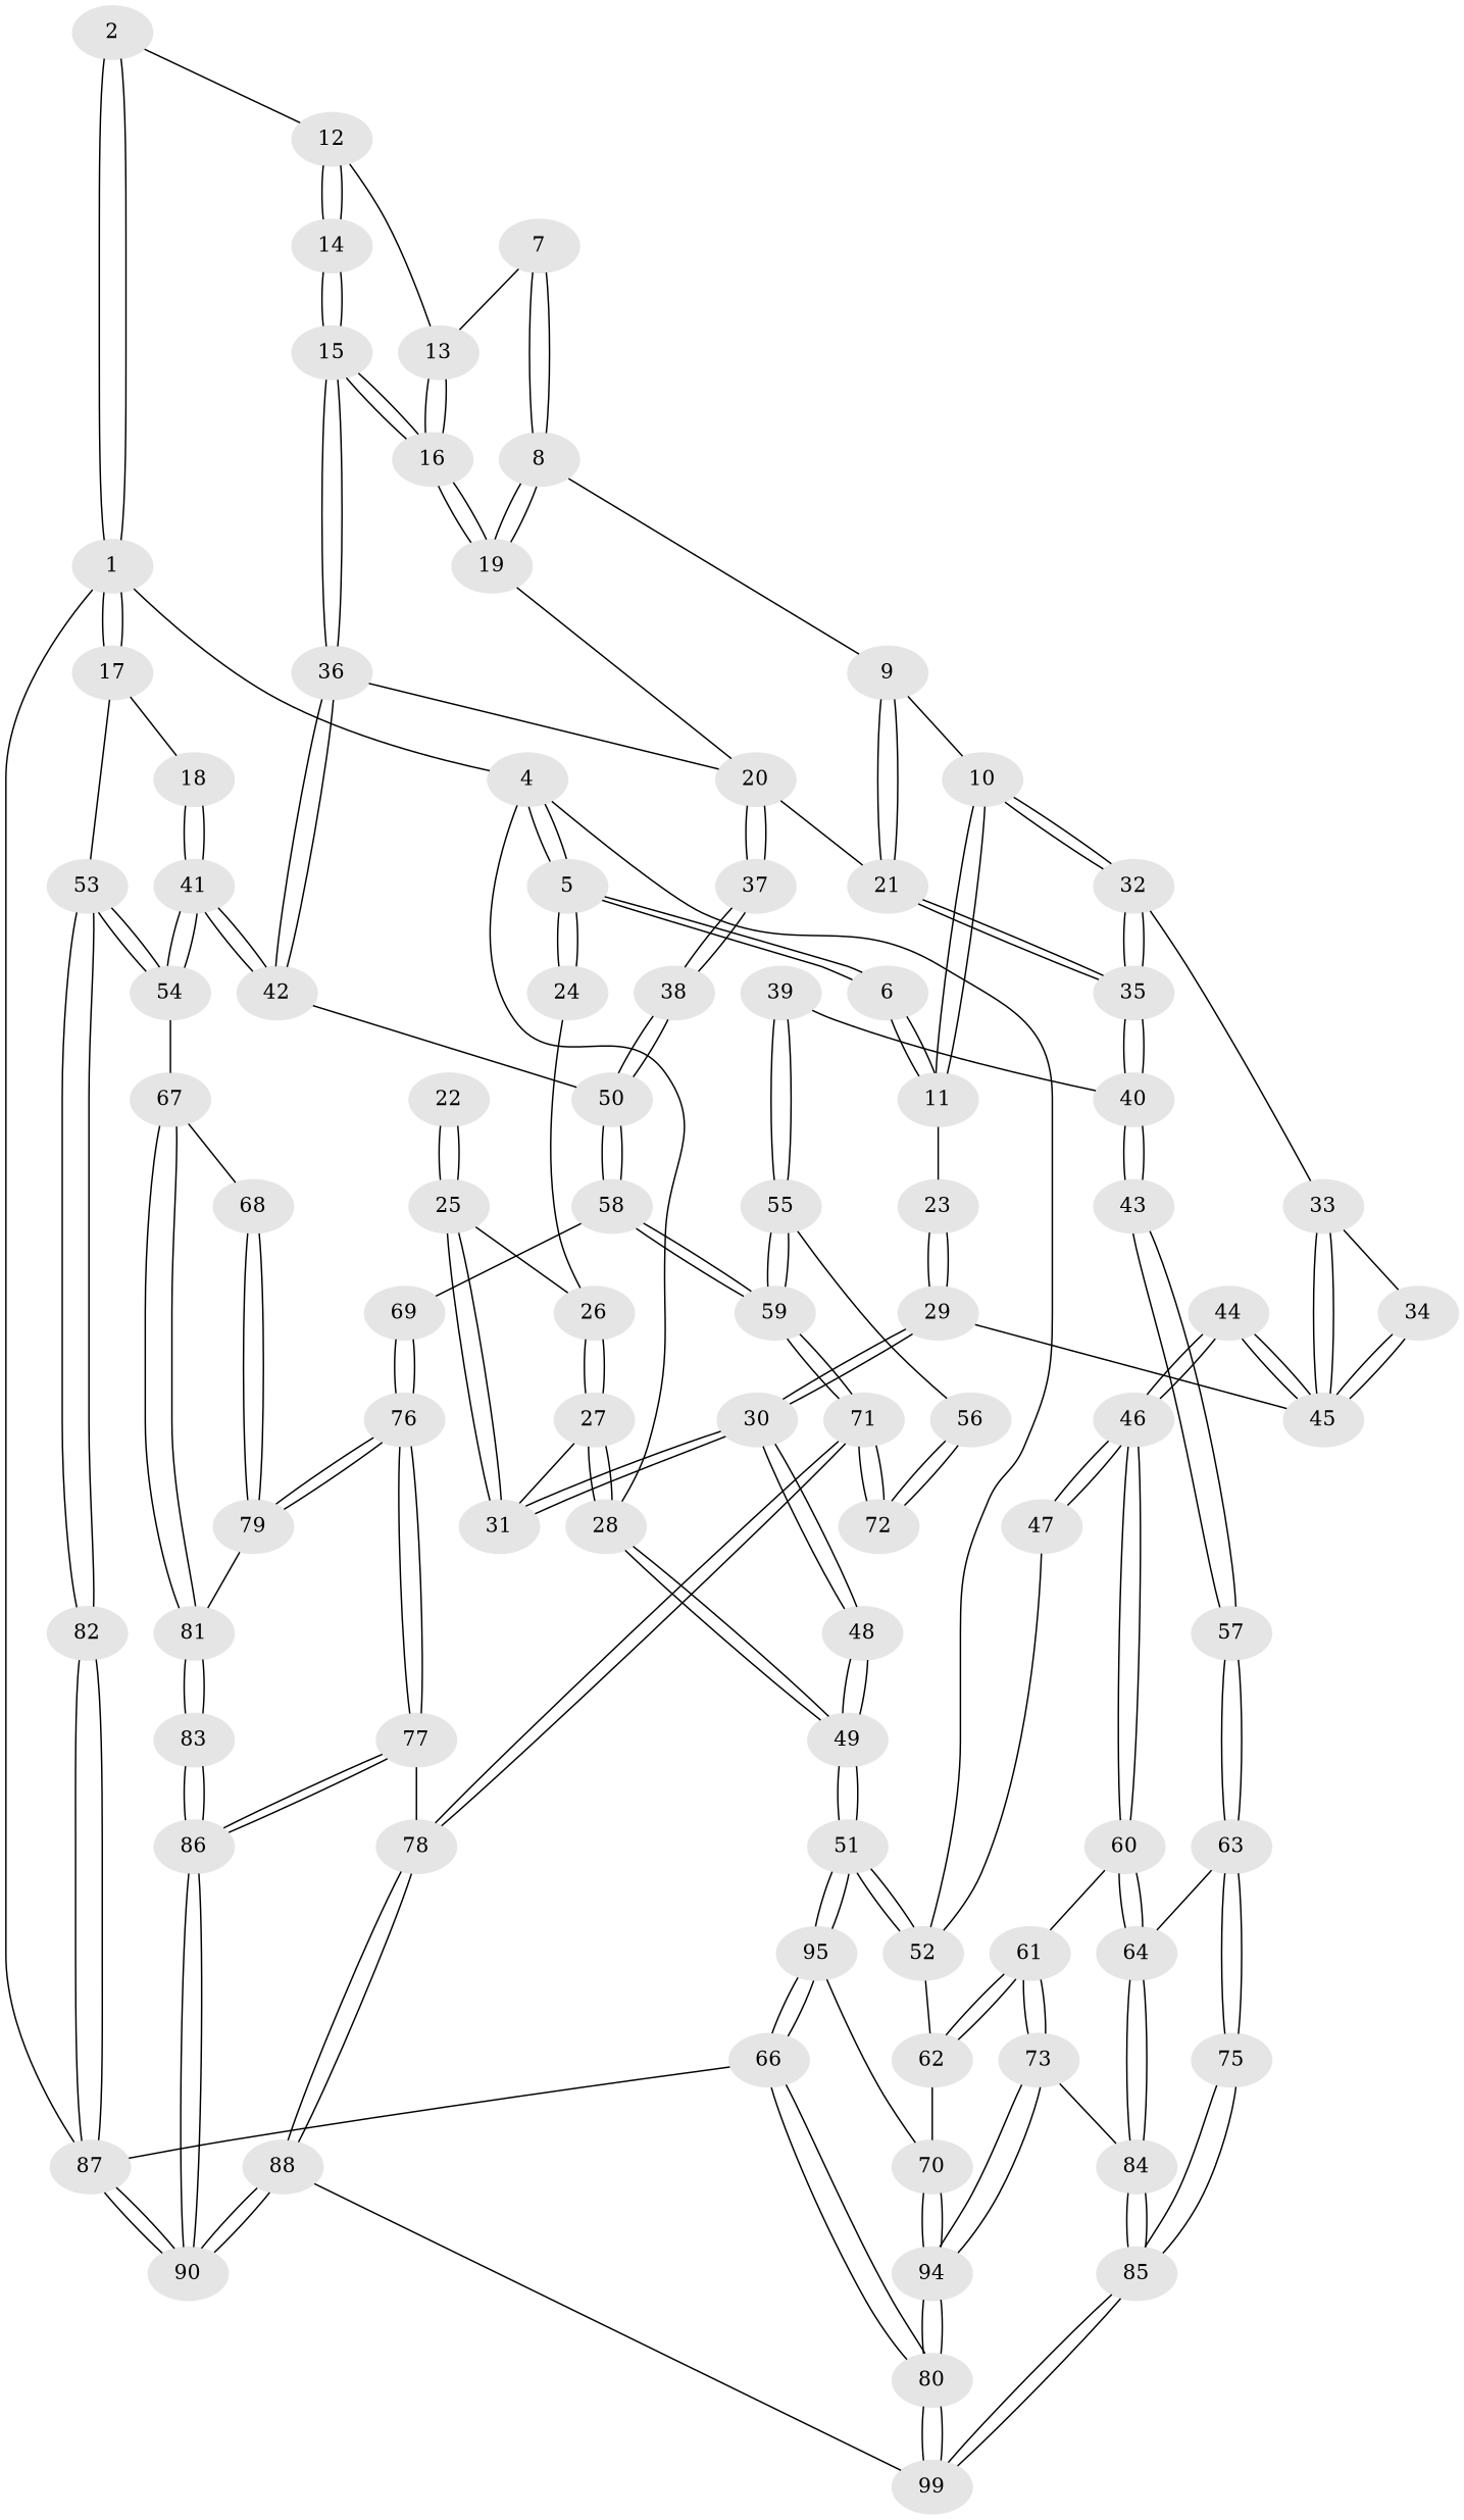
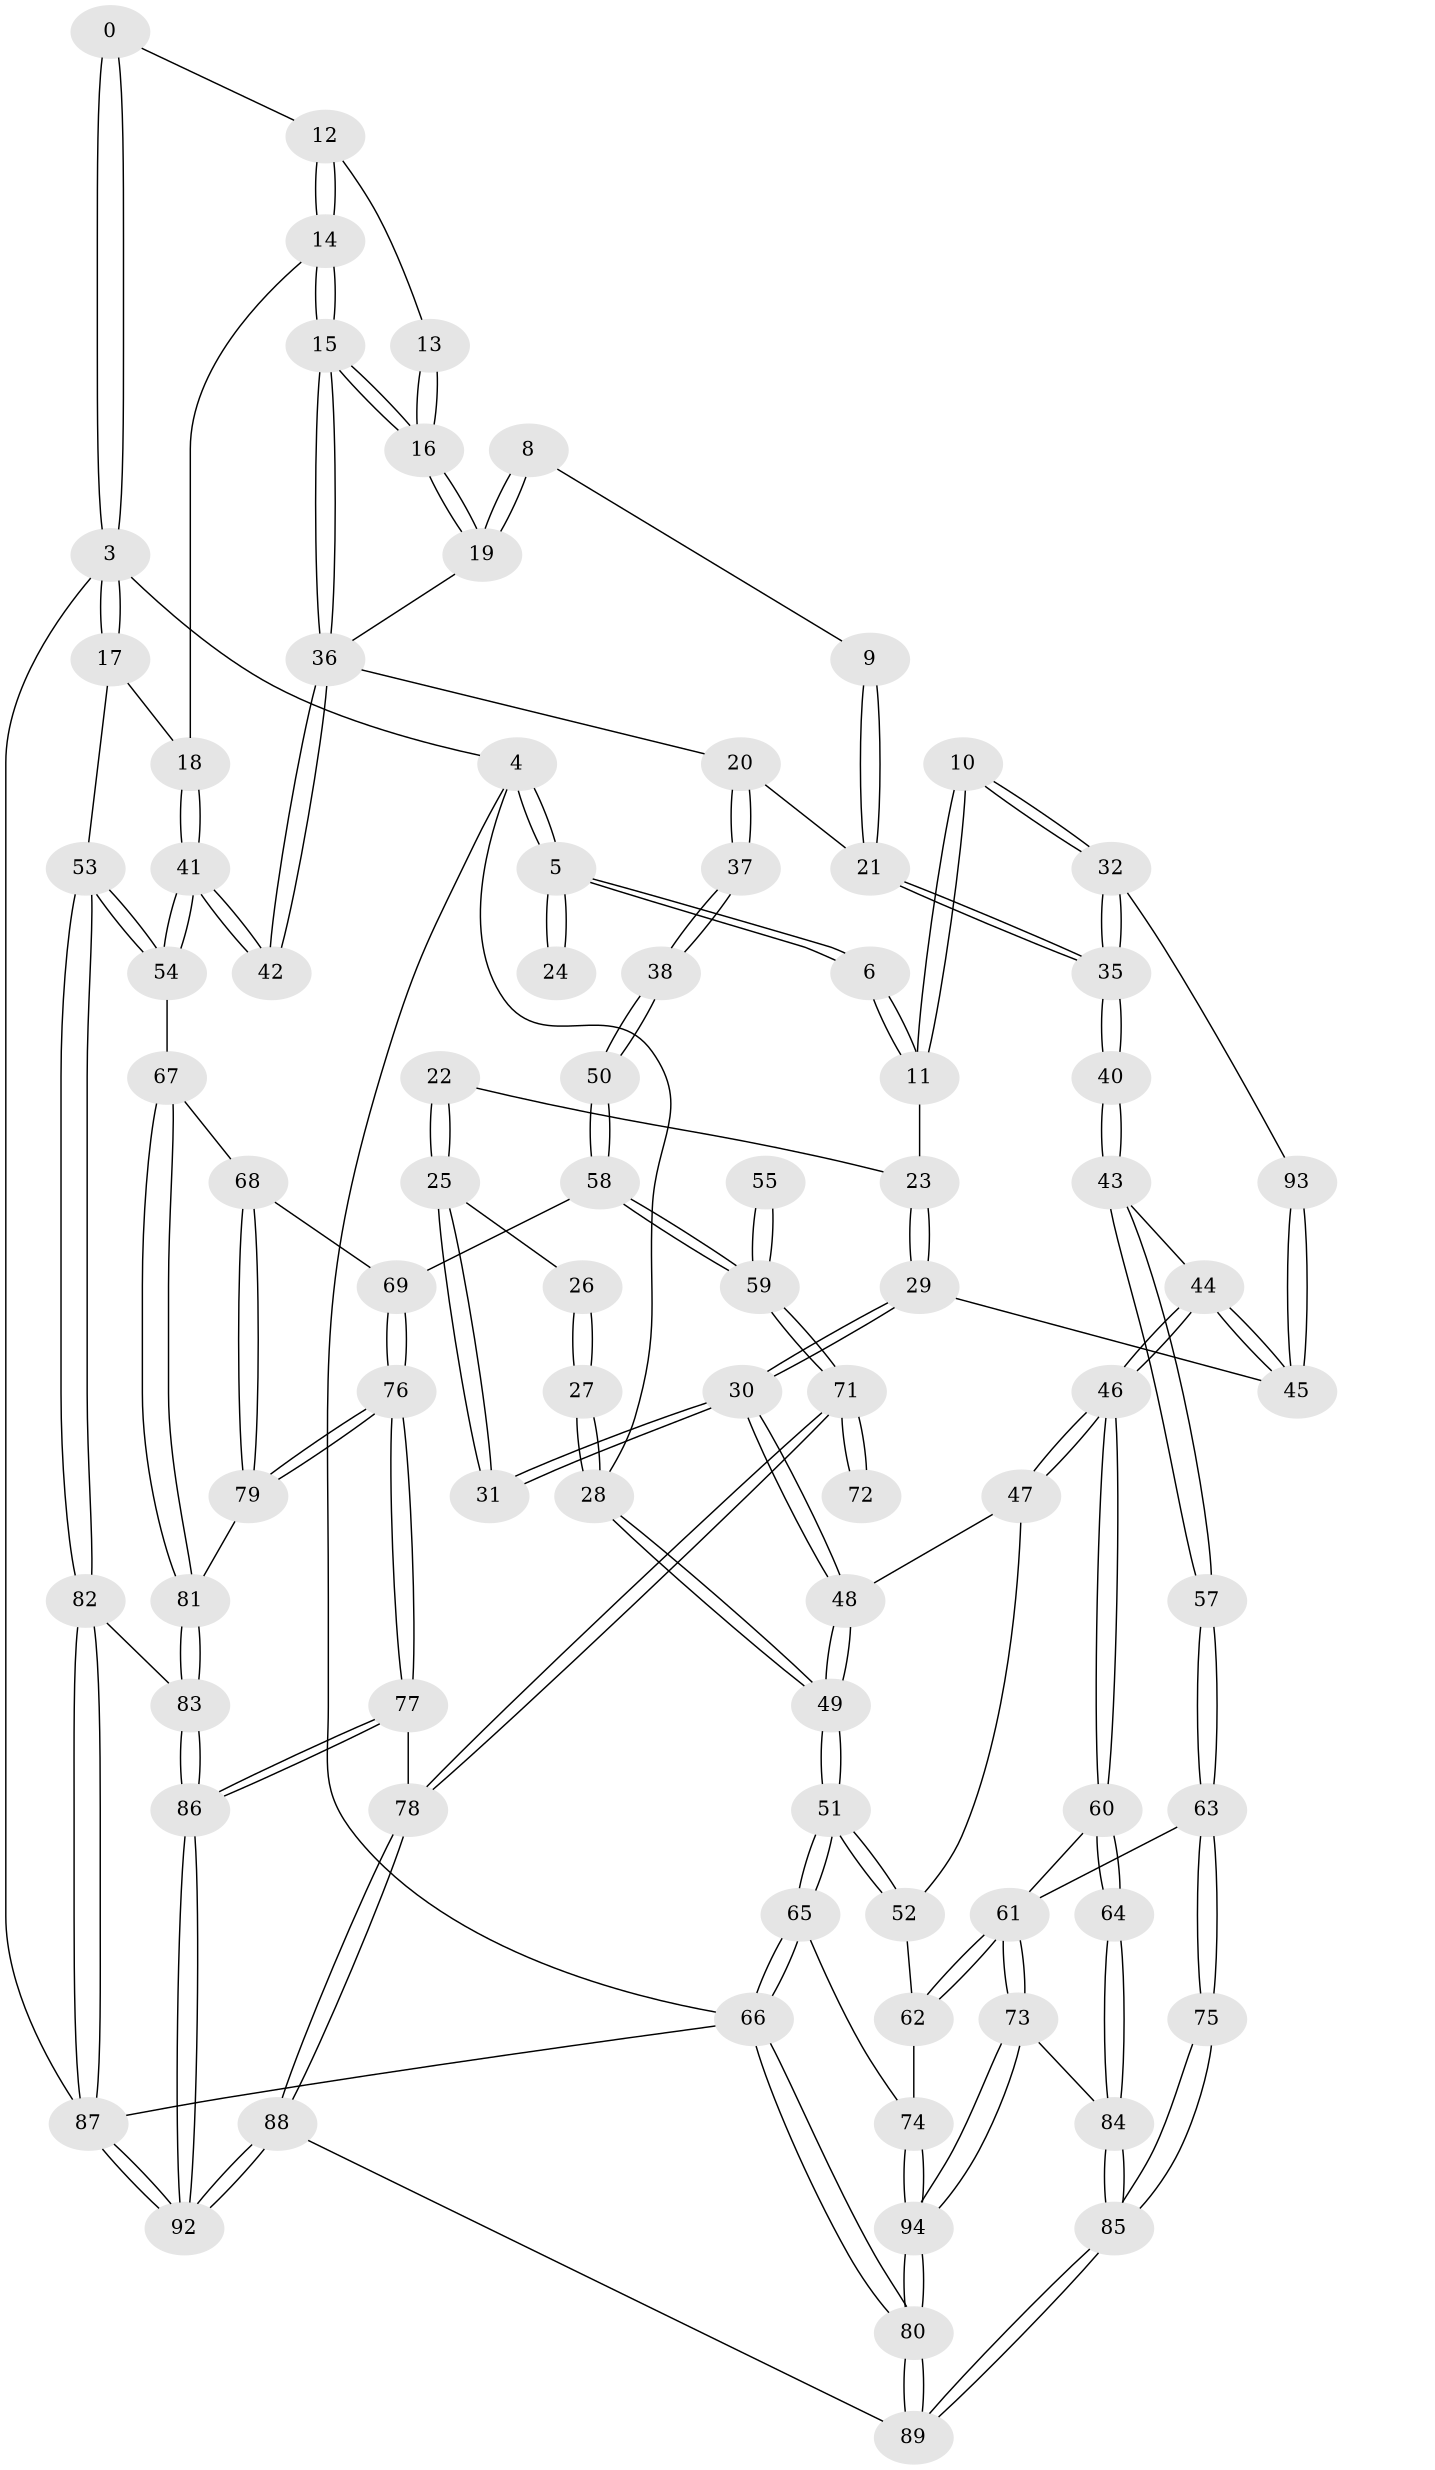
  graph {
    node [color=gray90 style=filled]
-   2
-   3 [label=1]
+   2 [label=0]
+   3
    12
-   7
    8
    13
    4
    17
    87
    14
    5
    28
    66
    18
    53
-   90
+   90 [label=92]
    6
    24
    49
    80
    11
    26
    23
    9
    19
    16
    10
    21
    20
    32
    35
-   33
+   33 [label=93]
    29
    15
    36
    41
    42
    54
    82
    37
    38
    40
    22
    25
    31
    30
    45
    27
    51
    48
-   34
    43
    50
-   39
    55
    58
-   56
    59
    44
    57
    67
    46
    63
    47
    60
    52
    61
    64
    62
-   65 [label=95]
+   65
    69
-   70
+   70 [label=74]
    83
    68
    81
    72
    71
    75
    76
    78
    73
    84
    n83 [label=94]
    85
-   89 [label=99]
+   89
    79
    77
    88
    86
    2 -- 3
    2 -- 3
    2 -- 12
    3 -- 4
    3 -- 17
    3 -- 17
    3 -- 87
    12 -- 13
    12 -- 14
    12 -- 14
-   7 -- 8
-   7 -- 8
-   7 -- 13
    8 -- 9
    8 -- 19
    8 -- 19
    13 -- 16
    13 -- 16
    4 -- 5
    4 -- 5
    4 -- 28
-   4 -- 52
+   4 -- 66
    17 -- 18
    17 -- 53
    87 -- 90
    87 -- 90
+   14 -- 18
    14 -- 15
    14 -- 15
    5 -- 6
    5 -- 6
    5 -- 24
    5 -- 24
    28 -- 49
    28 -- 49
    66 -- 87
    66 -- 80
    66 -- 80
    18 -- 41
    18 -- 41
    53 -- 54
    53 -- 54
    53 -- 82
    53 -- 82
    6 -- 11
    6 -- 11
-   24 -- 26
    49 -- 51
    49 -- 51
    80 -- 89
    80 -- 89
    11 -- 23
    26 -- 27
    26 -- 27
    23 -- 29
    23 -- 29
-   9 -- 10
    9 -- 21
    9 -- 21
-   19 -- 20
+   19 -- 36
    16 -- 19
    16 -- 19
    10 -- 11
    10 -- 11
    10 -- 32
    10 -- 32
    21 -- 35
    21 -- 35
    20 -- 21
    20 -- 37
    20 -- 37
    32 -- 35
    32 -- 35
    32 -- 33
    35 -- 40
    35 -- 40
    33 -- 45
    33 -- 45
-   33 -- 34
    29 -- 30
    29 -- 30
    29 -- 45
    15 -- 16
    15 -- 16
    15 -- 36
    15 -- 36
    36 -- 20
    36 -- 42
    36 -- 42
    41 -- 42
    41 -- 42
    41 -- 54
    41 -- 54
-   42 -- 50
    54 -- 67
    82 -- 87
    82 -- 87
+   82 -- 83
    37 -- 38
    37 -- 38
    38 -- 50
    38 -- 50
    40 -- 43
    40 -- 43
+   22 -- 23
    22 -- 25
    22 -- 25
    25 -- 26
    25 -- 31
    25 -- 31
    30 -- 31
    30 -- 31
    30 -- 48
    30 -- 48
    27 -- 28
    27 -- 28
-   27 -- 31
    51 -- 52
    51 -- 52
    51 -- 65
    51 -- 65
    48 -- 49
    48 -- 49
-   34 -- 45
-   34 -- 45
+   43 -- 44
    43 -- 57
    43 -- 57
    50 -- 58
    50 -- 58
-   39 -- 40
-   39 -- 55
-   39 -- 55
-   55 -- 56
    55 -- 59
    55 -- 59
    58 -- 59
    58 -- 59
    58 -- 69
-   56 -- 72
-   56 -- 72
    59 -- 71
    59 -- 71
    44 -- 45
    44 -- 45
    44 -- 46
    44 -- 46
    57 -- 63
    57 -- 63
    67 -- 68
    67 -- 81
    67 -- 81
    46 -- 47
    46 -- 47
    46 -- 60
    46 -- 60
-   63 -- 64
+   63 -- 61
    63 -- 75
    63 -- 75
+   47 -- 48
    47 -- 52
    60 -- 61
    60 -- 64
    60 -- 64
    52 -- 62
    61 -- 62
    61 -- 62
    61 -- 73
    61 -- 73
    64 -- 84
    64 -- 84
    62 -- 70
    65 -- 66
    65 -- 66
    65 -- 70
    69 -- 76
    69 -- 76
    70 -- n83
    70 -- n83
    83 -- 86
    83 -- 86
+   68 -- 69
    68 -- 79
    68 -- 79
    81 -- 83
    81 -- 83
    71 -- 72
    71 -- 72
    71 -- 78
    71 -- 78
    75 -- 85
    75 -- 85
    76 -- 79
    76 -- 79
    76 -- 77
    76 -- 77
    78 -- 88
    78 -- 88
    73 -- 84
    73 -- n83
    73 -- n83
    84 -- 85
    84 -- 85
    n83 -- 80
    n83 -- 80
    85 -- 89
    85 -- 89
    79 -- 81
    77 -- 78
    77 -- 86
    77 -- 86
    88 -- 90
    88 -- 90
    88 -- 89
    86 -- 90
    86 -- 90
  }
